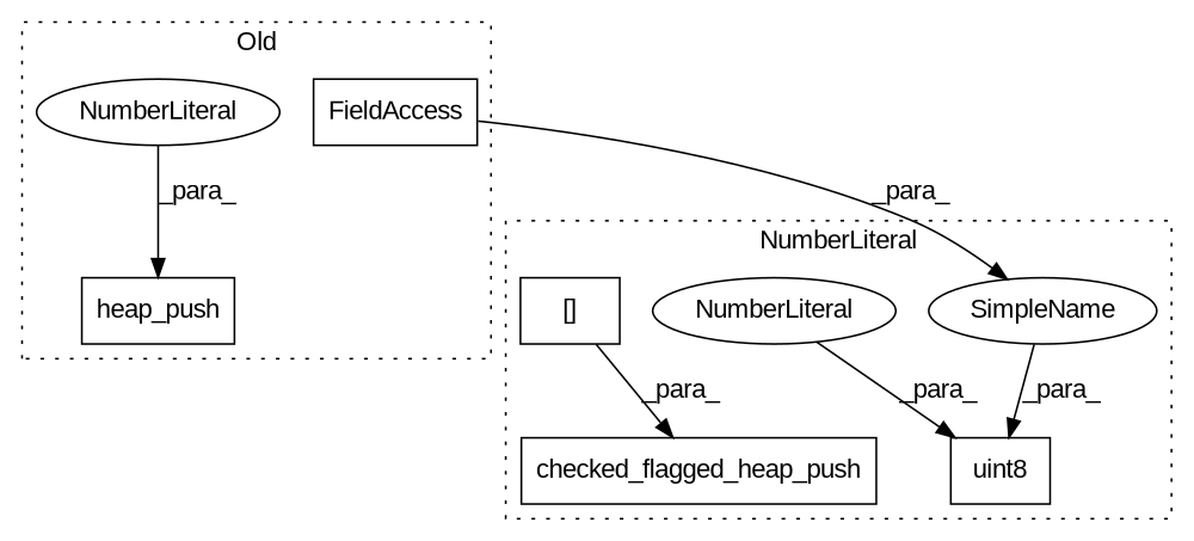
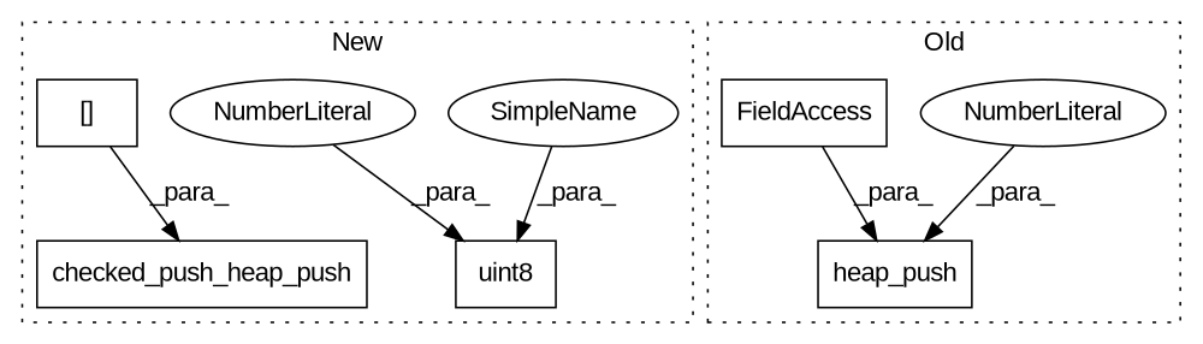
  digraph {
    fontname="Liberation Sans"
    node [a=32 fontname="Liberation Sans" l=1 shape=box]
    edge [fontname="Liberation Sans"]
    n1 [a=42 l=5 label=SimpleName s=8281 shape=ellipse]
    n2 [l="6,1" label=uint8 s="8287,8294"]
    n3 [a=34 label=NumberLiteral s=8293 shape=ellipse]
-   n4 [l="26,1" label=checked_flagged_heap_push s="8191,8295"]
+   n4 [l="26,1" label=checked_push_heap_push s="8191,8295"]
    n5 [a=2 l="17,1" label="[]" s="8257,8275"]
    n6 [l="10,1" label=heap_push s="8183,8214"]
    n7 [a=34 label=NumberLiteral s=8213 shape=ellipse]
    n8 [a=22 l=13 label=FieldAccess s=8193]
    subgraph cluster_1 {
-     label=NumberLiteral
+     label=New
      style=dotted
      n1
      n2
      n3
      n4
      n5
    }
    subgraph cluster_2 {
      label=Old
      style=dotted
      n6
      n7
      n8
    }
    n1 -> n2 [label=_para_]
    n3 -> n2 [label=_para_]
    n5 -> n4 [label=_para_]
    n7 -> n6 [label=_para_]
-   n8 -> n1 [label=_para_]
+   n8 -> n6 [label=_para_]
  }
